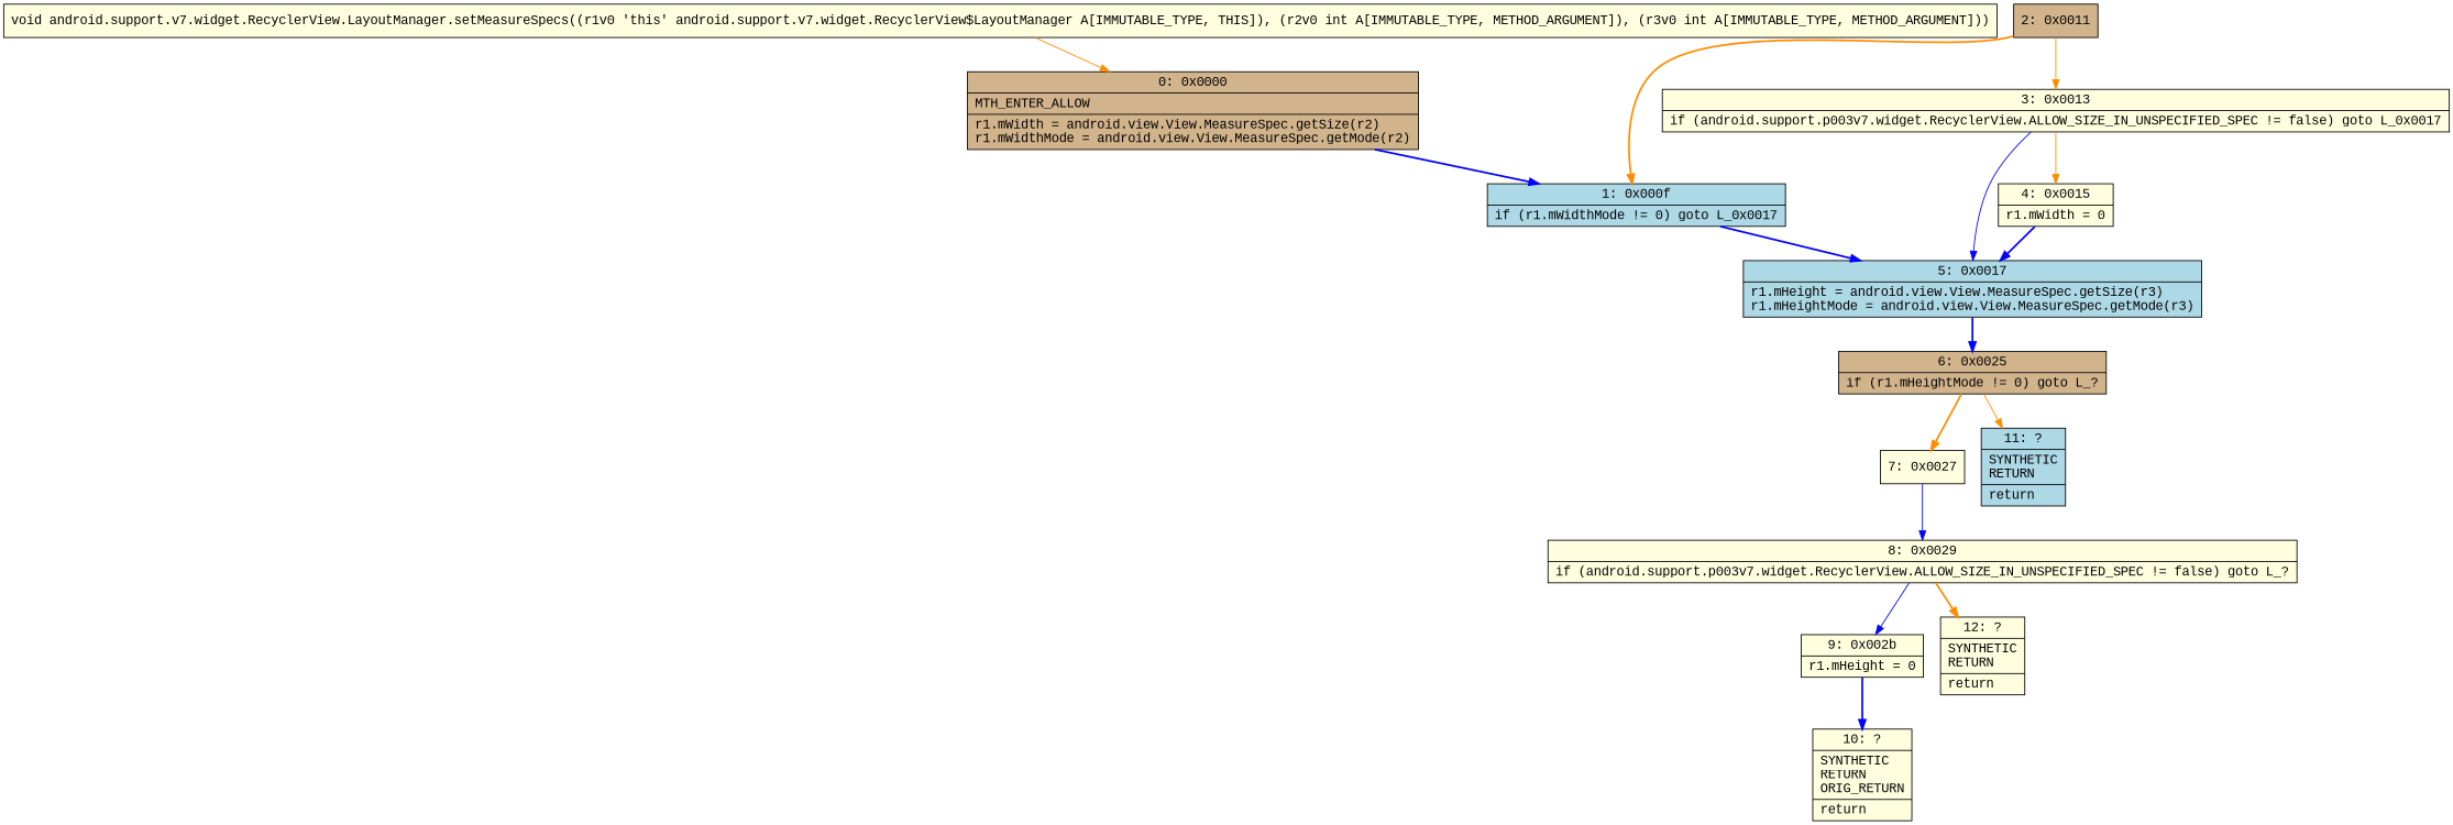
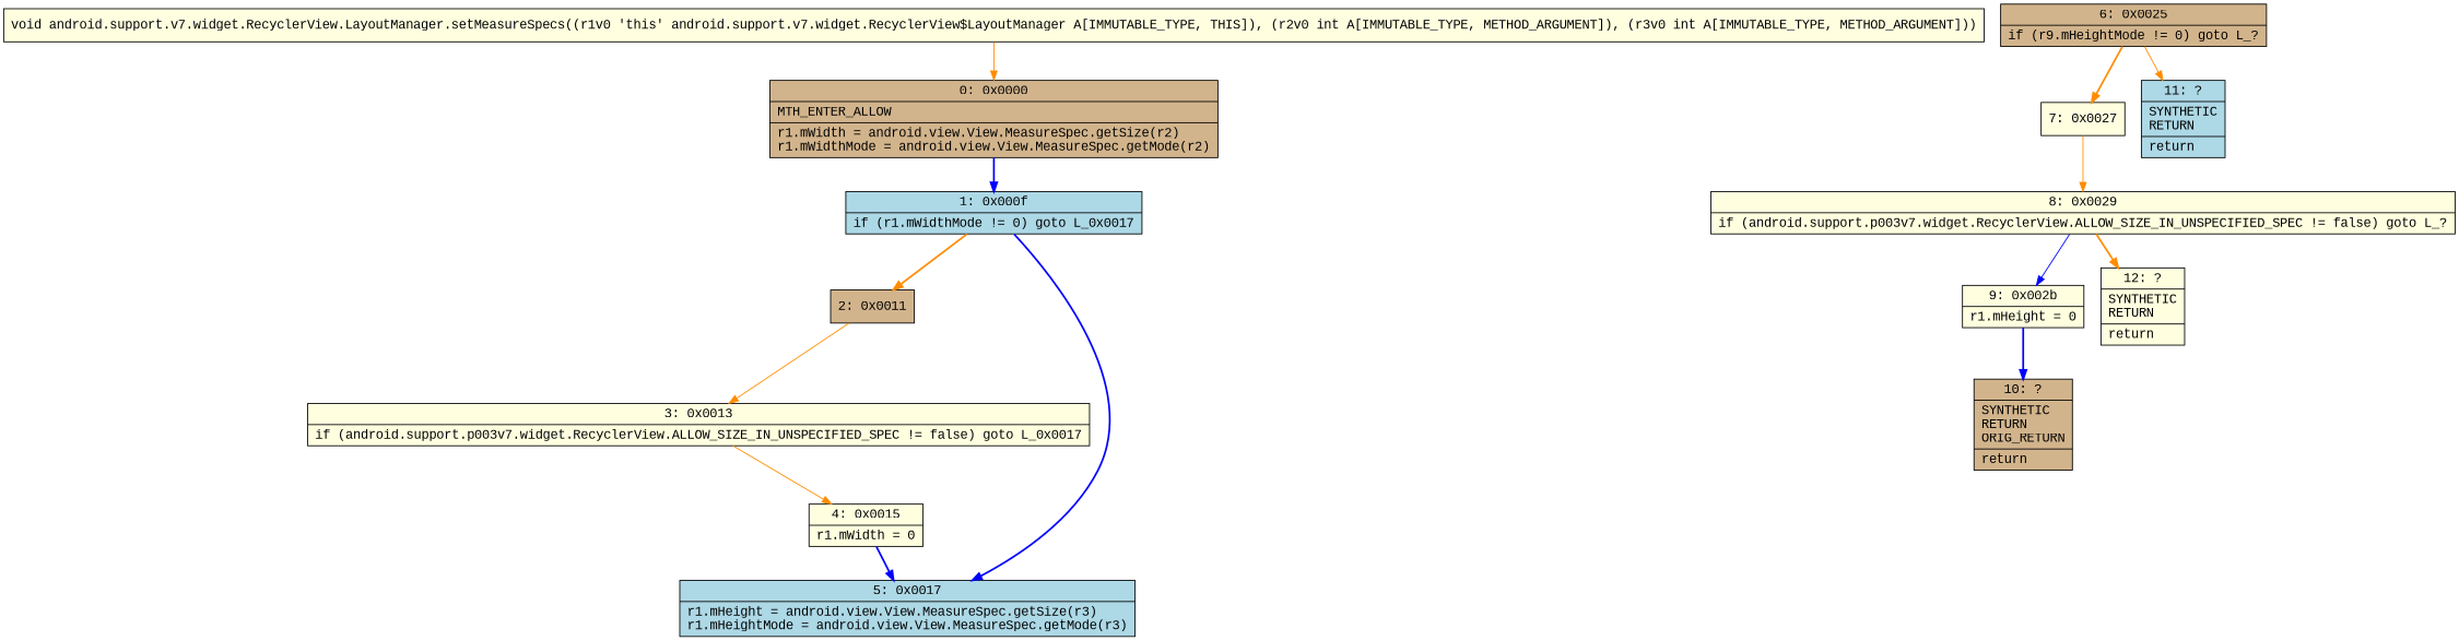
  digraph {
    fontname="Liberation Mono"
    node [fillcolor=lightyellow fontname="Liberation Mono" shape=record style=filled]
    edge [color=blue fontname="Liberation Mono" style=bold]
    n1 [fillcolor=tan label="{0\:\ 0x0000|MTH_ENTER_ALLOW\l|r1.mWidth = android.view.View.MeasureSpec.getSize(r2)\lr1.mWidthMode = android.view.View.MeasureSpec.getMode(r2)\l}"]
    n2 [fillcolor=lightblue label="{1\:\ 0x000f|if (r1.mWidthMode != 0) goto L_0x0017\l}"]
    n3 [fillcolor=tan label="{2\:\ 0x0011}"]
    n4 [fillcolor=lightblue label="{5\:\ 0x0017|r1.mHeight = android.view.View.MeasureSpec.getSize(r3)\lr1.mHeightMode = android.view.View.MeasureSpec.getMode(r3)\l}"]
    n5 [label="{3\:\ 0x0013|if (android.support.p003v7.widget.RecyclerView.ALLOW_SIZE_IN_UNSPECIFIED_SPEC != false) goto L_0x0017\l}"]
-   n6 [fillcolor=tan label="{6\:\ 0x0025|if (r1.mHeightMode != 0) goto L_?\l}"]
+   n6 [fillcolor=tan label="{6\:\ 0x0025|if (r9.mHeightMode != 0) goto L_?\l}"]
    n7 [label="{4\:\ 0x0015|r1.mWidth = 0\l}"]
    n8 [label="{7\:\ 0x0027}"]
    n9 [fillcolor=lightblue label="{11\:\ ?|SYNTHETIC\lRETURN\l|return\l}"]
    n10 [label="{8\:\ 0x0029|if (android.support.p003v7.widget.RecyclerView.ALLOW_SIZE_IN_UNSPECIFIED_SPEC != false) goto L_?\l}"]
    n11 [label="{9\:\ 0x002b|r1.mHeight = 0\l}"]
    n12 [label="{12\:\ ?|SYNTHETIC\lRETURN\l|return\l}"]
-   n13 [label="{10\:\ ?|SYNTHETIC\lRETURN\lORIG_RETURN\l|return\l}"]
+   n13 [fillcolor=tan label="{10\:\ ?|SYNTHETIC\lRETURN\lORIG_RETURN\l|return\l}"]
    n14 [label="{void android.support.v7.widget.RecyclerView.LayoutManager.setMeasureSpecs((r1v0 'this' android.support.v7.widget.RecyclerView$LayoutManager A[IMMUTABLE_TYPE, THIS]), (r2v0 int A[IMMUTABLE_TYPE, METHOD_ARGUMENT]), (r3v0 int A[IMMUTABLE_TYPE, METHOD_ARGUMENT])) }"]
    n1 -> n2
-   n3 -> n2 [color=darkorange]
+   n2 -> n3 [color=darkorange]
    n2 -> n4
    n3 -> n5 [color=darkorange style=solid]
-   n4 -> n6
-   n5 -> n4 [style=solid]
    n5 -> n7 [color=darkorange style=solid]
    n6 -> n8 [color=darkorange]
    n6 -> n9 [color=darkorange style=solid]
    n7 -> n4
-   n8 -> n10 [style=solid]
+   n8 -> n10 [color=darkorange style=solid]
    n10 -> n11 [style=solid]
    n10 -> n12 [color=darkorange]
    n11 -> n13
    n14 -> n1 [color=darkorange style=solid]
  }
